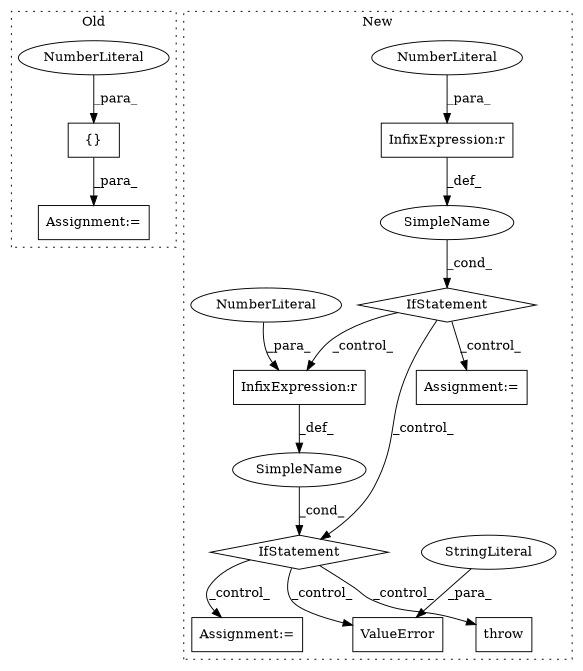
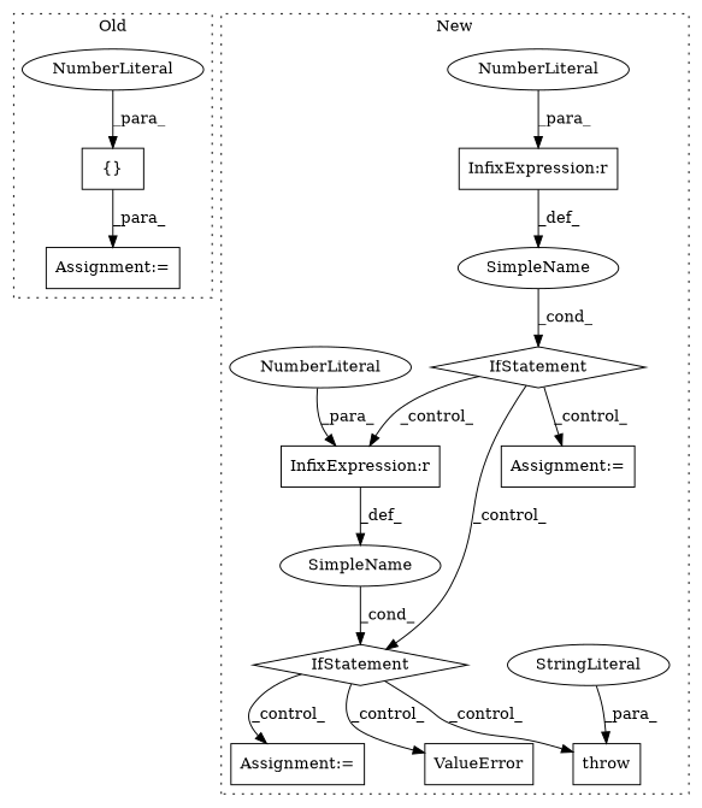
  digraph {
    node [a=7 l=1 shape=box]
    n1 [a=4 l="1,1" label="{}" s="10047,10068"]
    n2 [label="Assignment:=" s=10003]
    n3 [a=34 label=NumberLiteral s=10067 shape=ellipse]
    n4 [a=53 l=6 label=throw s=10517]
    n5 [a=25 l="4,2" label=IfStatement s="10252,10269" shape=diamond]
    n6 [a=42 label=SimpleName shape=ellipse l=""]
    n7 [a=27 l=4 label="InfixExpression:r" s=10264]
    n8 [a=32 l="11,1" label=ValueError s="10523,10561"]
    n9 [label="Assignment:=" s=10480]
    n10 [label="Assignment:=" s=10343]
    n11 [a=25 l="4,2" label=IfStatement s="10376,10398" shape=diamond]
    n12 [a=42 label=SimpleName shape=ellipse l=""]
    n13 [a=27 l=4 label="InfixExpression:r" s=10393]
    n14 [a=45 l=27 label=StringLiteral s=10534 shape=ellipse]
    n15 [a=34 label=NumberLiteral s=10268 shape=ellipse]
    n16 [a=34 label=NumberLiteral s=10397 shape=ellipse]
    subgraph cluster_1 {
      label=Old
      style=dotted
      n1
      n2
      n3
    }
    subgraph cluster_2 {
      label=New
      style=dotted
      n4
      n5
      n6
      n7
      n8
      n9
      n10
      n11
      n12
      n13
      n14
      n15
      n16
    }
    n1 -> n2 [label=_para_]
    n3 -> n1 [label=_para_]
    n5 -> n10 [label=_control_]
    n5 -> n11 [label=_control_]
    n5 -> n13 [label=_control_]
    n6 -> n5 [label=_cond_]
    n7 -> n6 [label=_def_]
    n11 -> n4 [label=_control_]
    n11 -> n8 [label=_control_]
    n11 -> n9 [label=_control_]
    n12 -> n11 [label=_cond_]
    n13 -> n12 [label=_def_]
-   n14 -> n8 [label=_para_]
+   n14 -> n4 [label=_para_]
    n15 -> n7 [label=_para_]
    n16 -> n13 [label=_para_]
  }
